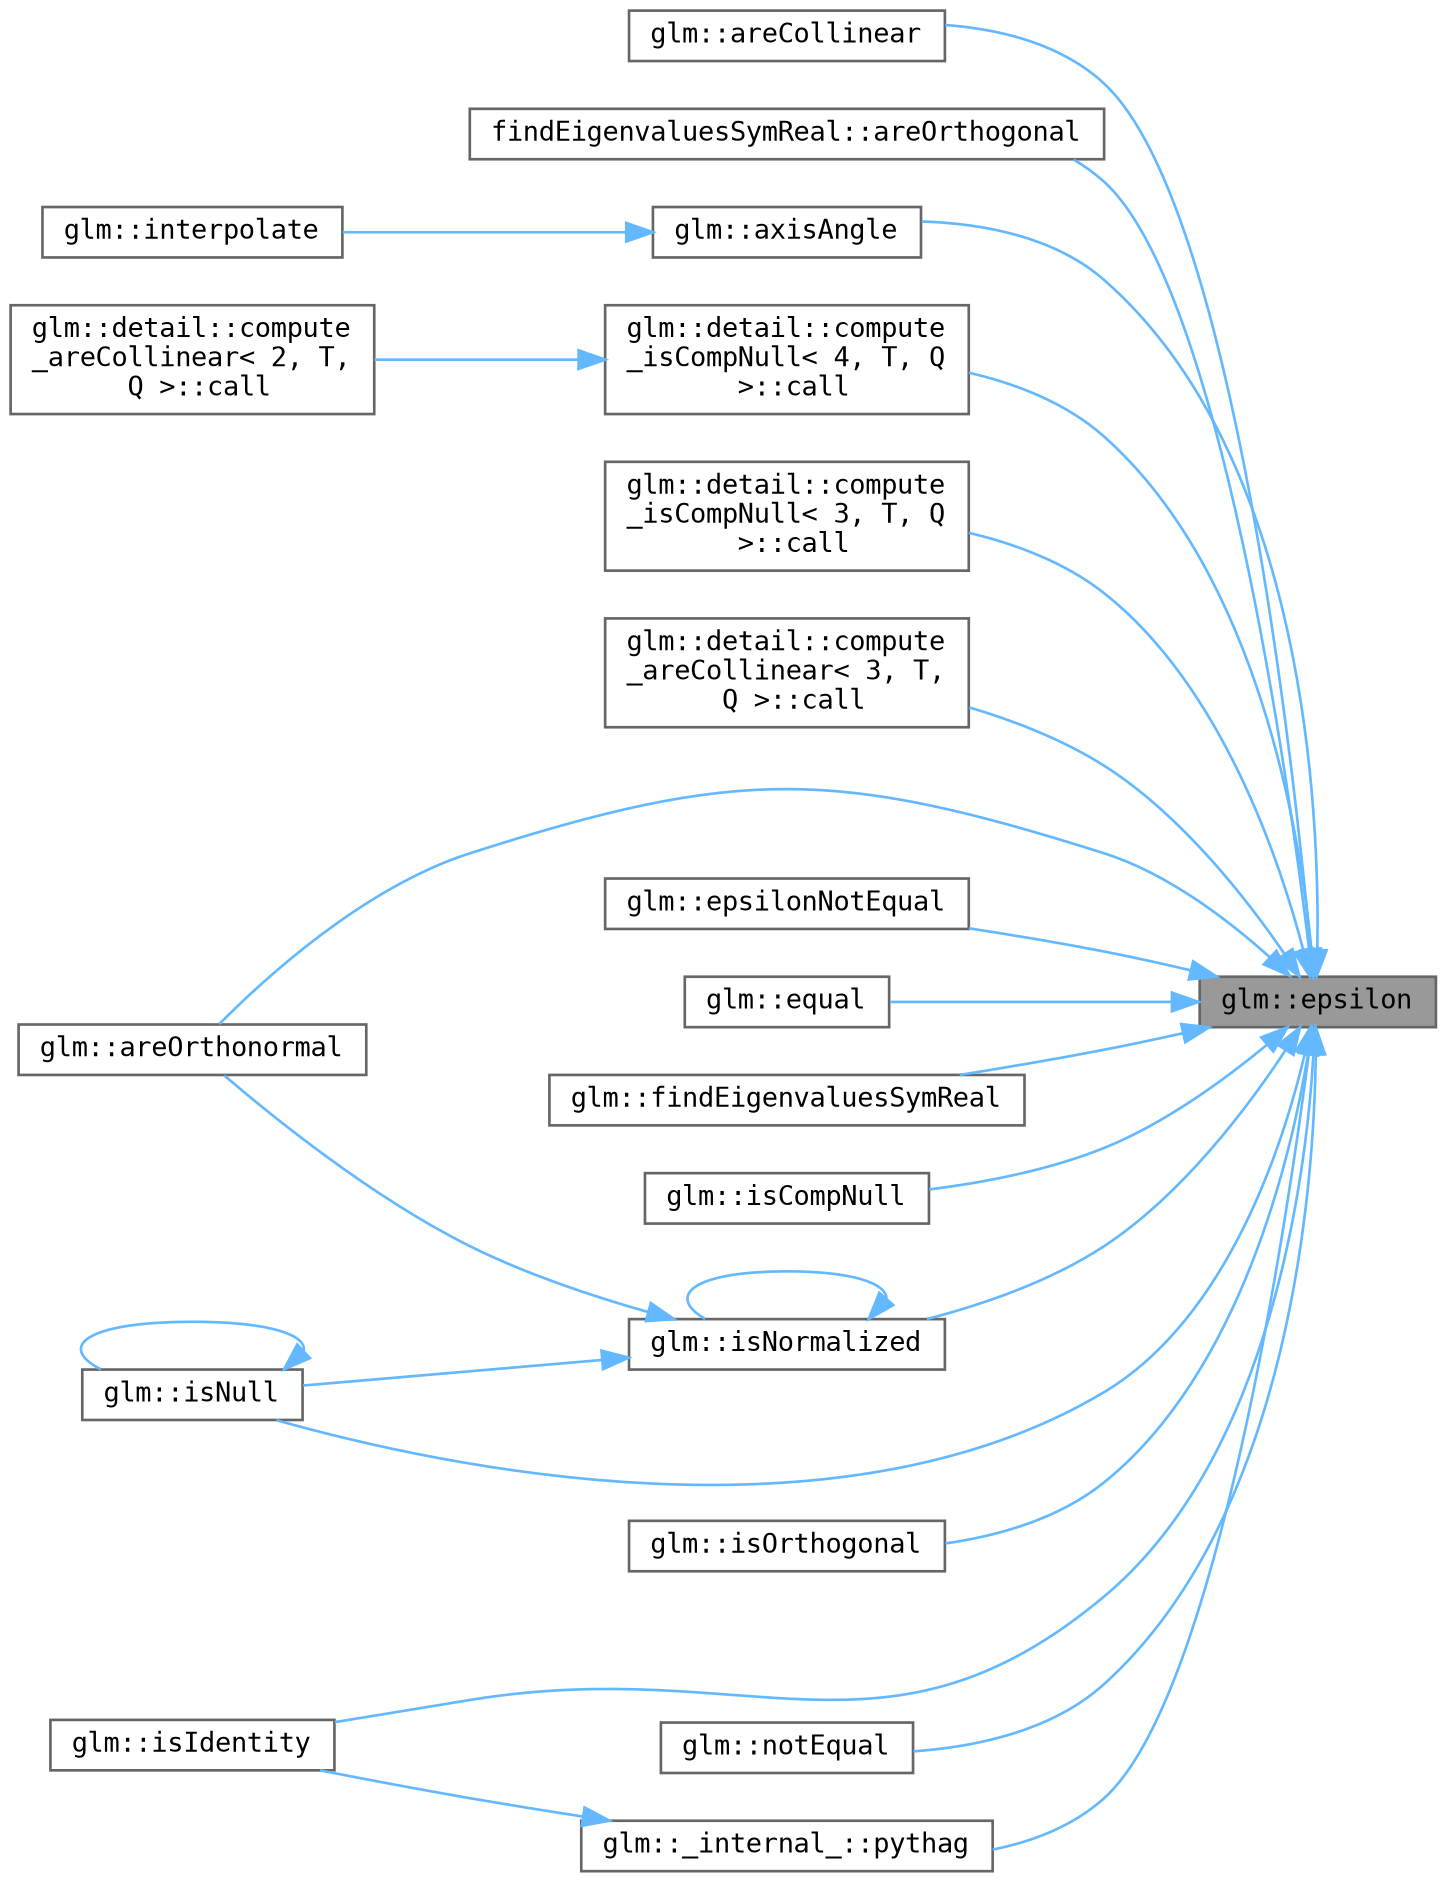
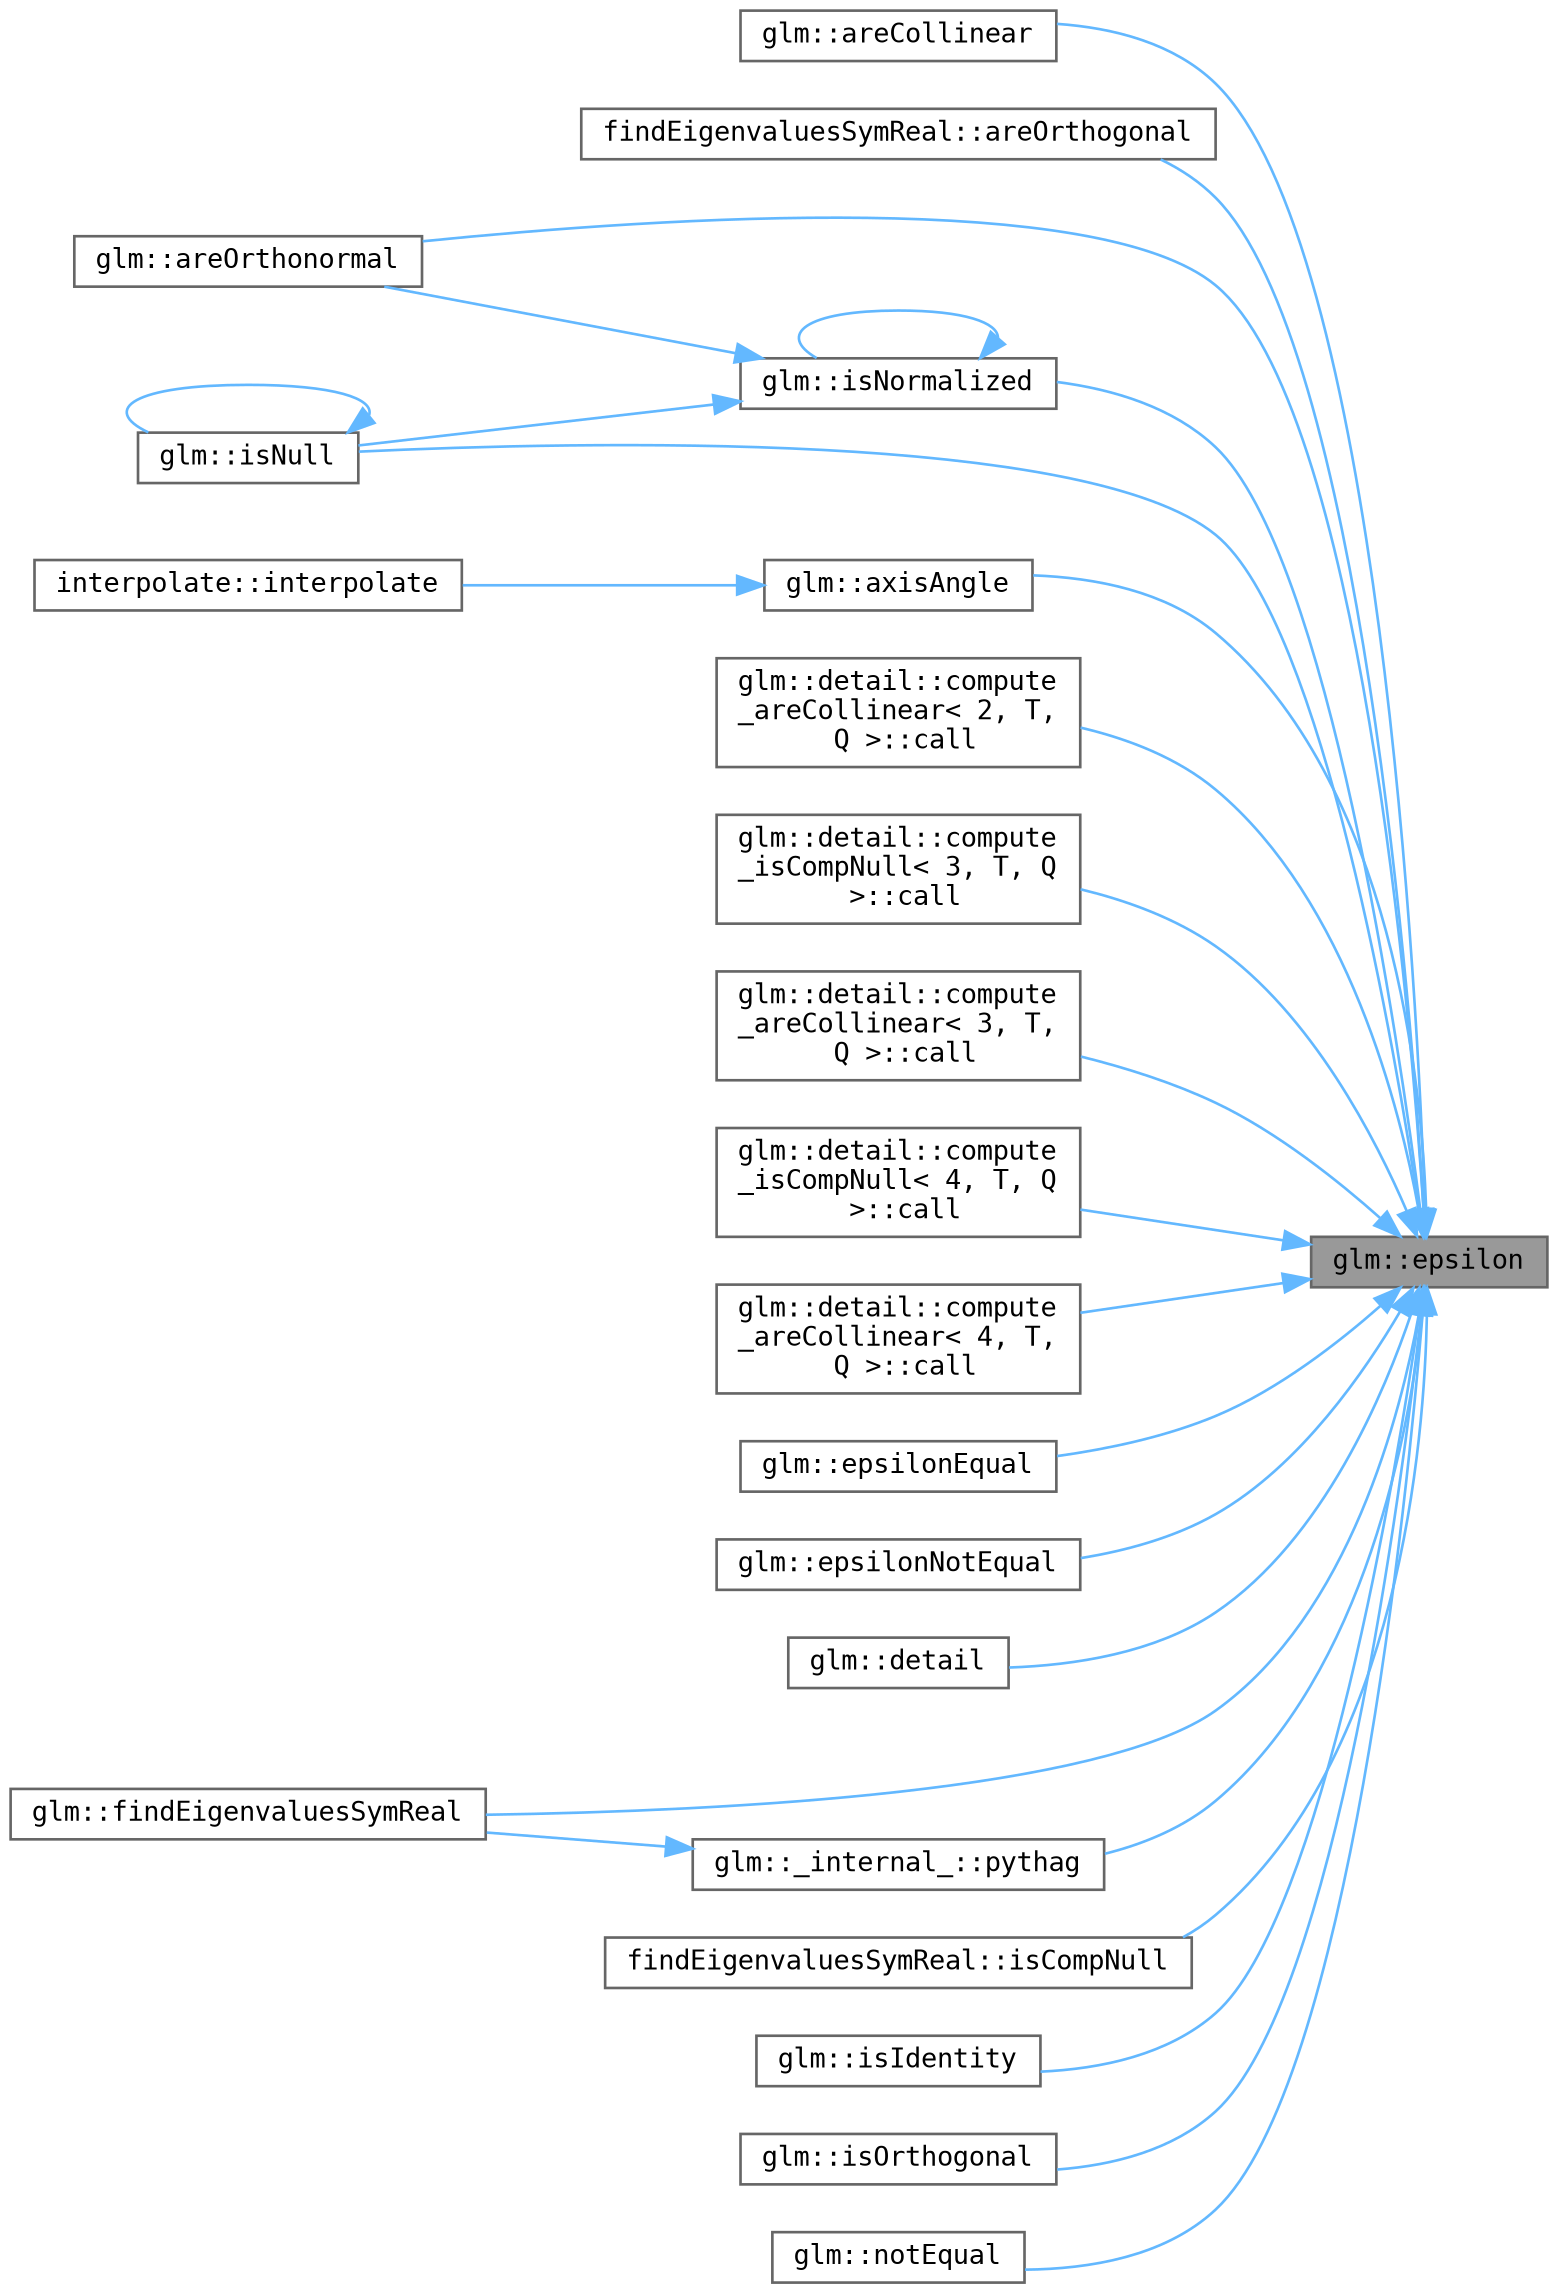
  digraph {
    rankdir=RL
    node [color=grey40 fillcolor=white fontname=Terminal fontsize=10 shape=box style=filled]
    edge [color=steelblue1 dir=back fontname=Terminal fontsize=10 labelfontname=Helvetica labelfontsize=10 style=solid]
    n1 [color=gray40 fillcolor=grey60 fontcolor=black height=0.2 label="glm::epsilon" width=0.4]
    n2 [height=0.2 label="glm::areCollinear" width=0.4]
    n3 [height=0.2 label="findEigenvaluesSymReal::areOrthogonal" width=0.4]
    n4 [height=0.2 label="glm::areOrthonormal" width=0.4]
    n5 [height=0.2 label="glm::axisAngle" width=0.4]
    n6 [height=0.2 label="glm::detail::compute\l_areCollinear\< 2, T,\l Q \>::call" width=0.4]
    n7 [height=0.2 label="glm::detail::compute\l_isCompNull\< 3, T, Q\l \>::call" width=0.4]
    n8 [height=0.2 label="glm::detail::compute\l_areCollinear\< 3, T,\l Q \>::call" width=0.4]
    n9 [height=0.2 label="glm::detail::compute\l_isCompNull\< 4, T, Q\l \>::call" width=0.4]
+   n10 [height=0.2 label="glm::detail::compute\l_areCollinear\< 4, T,\l Q \>::call" width=0.4]
+   n11 [height=0.2 label="glm::epsilonEqual" width=0.4]
    n12 [height=0.2 label="glm::epsilonNotEqual" width=0.4]
-   n13 [height=0.2 label="glm::equal" width=0.4]
+   n13 [height=0.2 label="glm::detail" width=0.4]
    n14 [height=0.2 label="glm::findEigenvaluesSymReal" width=0.4]
-   n15 [height=0.2 label="glm::isCompNull" width=0.4]
+   n15 [height=0.2 label="findEigenvaluesSymReal::isCompNull" width=0.4]
    n16 [height=0.2 label="glm::isIdentity" width=0.4]
    n17 [height=0.2 label="glm::isNormalized" width=0.4]
    n18 [height=0.2 label="glm::isOrthogonal" width=0.4]
    n19 [height=0.2 label="glm::isNull" width=0.4]
    n20 [height=0.2 label="glm::notEqual" width=0.4]
    n21 [height=0.2 label="glm::_internal_::pythag" width=0.4]
-   n22 [height=0.2 label="glm::interpolate" width=0.4]
+   n22 [height=0.2 label="interpolate::interpolate" width=0.4]
    n1 -> n2
    n1 -> n3
    n1 -> n4
    n1 -> n5
-   n9 -> n6
+   n1 -> n6
    n1 -> n7
    n1 -> n8
    n1 -> n9
+   n1 -> n10
+   n1 -> n11
    n1 -> n12
    n1 -> n13
    n1 -> n14
    n1 -> n15
    n1 -> n16
    n1 -> n17
    n1 -> n18
    n1 -> n19
    n1 -> n20
    n1 -> n21
    n5 -> n22
    n17 -> n4
    n17 -> n17
    n17 -> n19
    n19 -> n19
-   n21 -> n16
+   n21 -> n14
  }
